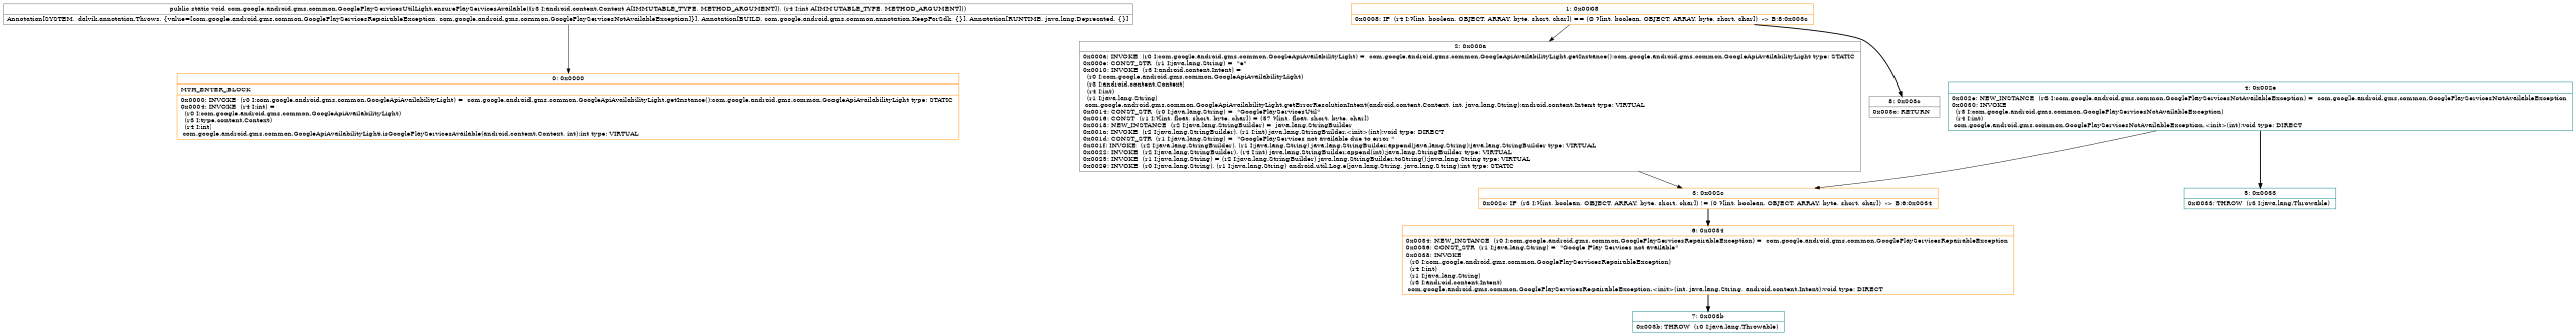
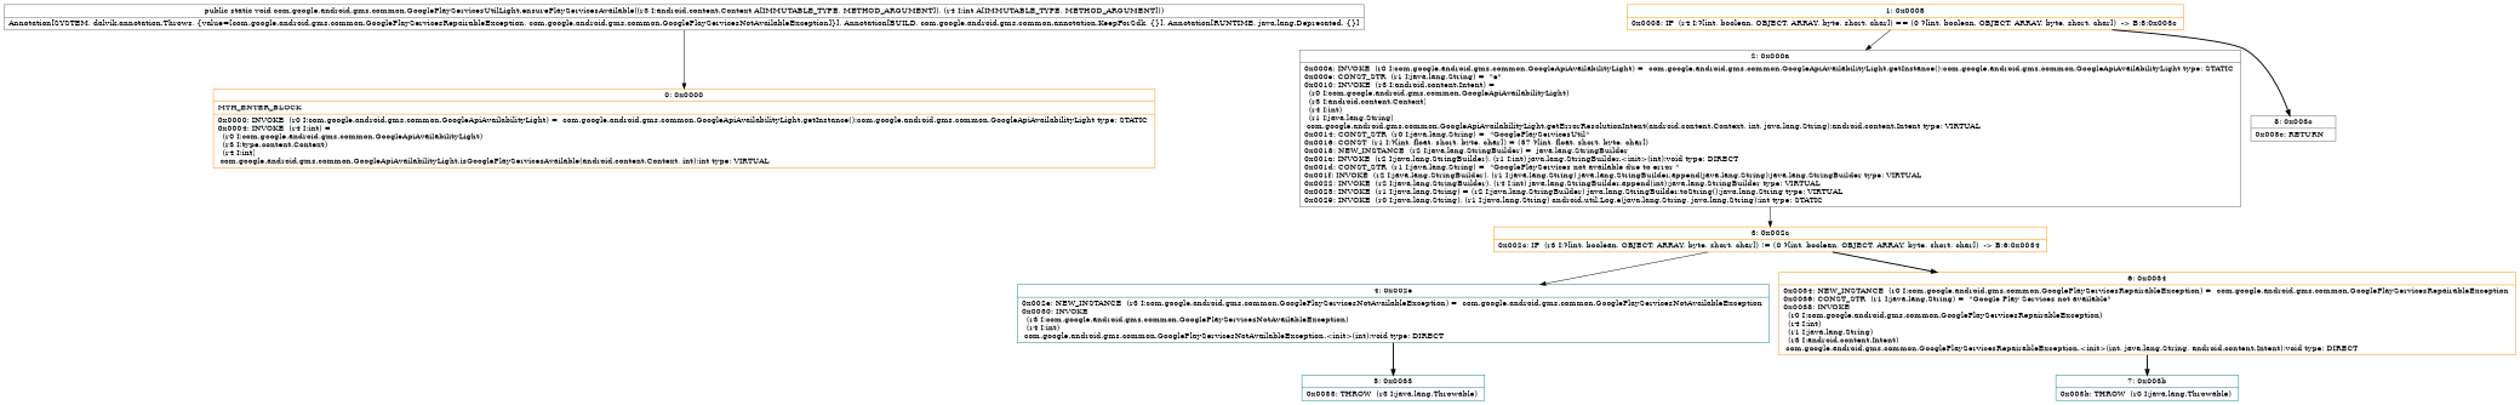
  digraph {
    node [color=darkorange shape=record]
    edge [style=solid]
    n1 [label="{0\:\ 0x0000|MTH_ENTER_BLOCK\l|0x0000: INVOKE  (r0 I:com.google.android.gms.common.GoogleApiAvailabilityLight) =  com.google.android.gms.common.GoogleApiAvailabilityLight.getInstance():com.google.android.gms.common.GoogleApiAvailabilityLight type: STATIC \l0x0004: INVOKE  (r4 I:int) = \l  (r0 I:com.google.android.gms.common.GoogleApiAvailabilityLight)\l  (r3 I:type.content.Context)\l  (r4 I:int)\l com.google.android.gms.common.GoogleApiAvailabilityLight.isGooglePlayServicesAvailable(android.content.Context, int):int type: VIRTUAL \l}"]
    n2 [label="{1\:\ 0x0008|0x0008: IF  (r4 I:?[int, boolean, OBJECT, ARRAY, byte, short, char]) == (0 ?[int, boolean, OBJECT, ARRAY, byte, short, char])  \-\> B:8:0x003c \l}"]
    n3 [color=gray40 label="{2\:\ 0x000a|0x000a: INVOKE  (r0 I:com.google.android.gms.common.GoogleApiAvailabilityLight) =  com.google.android.gms.common.GoogleApiAvailabilityLight.getInstance():com.google.android.gms.common.GoogleApiAvailabilityLight type: STATIC \l0x000e: CONST_STR  (r1 I:java.lang.String) =  \"e\" \l0x0010: INVOKE  (r3 I:android.content.Intent) = \l  (r0 I:com.google.android.gms.common.GoogleApiAvailabilityLight)\l  (r3 I:android.content.Context)\l  (r4 I:int)\l  (r1 I:java.lang.String)\l com.google.android.gms.common.GoogleApiAvailabilityLight.getErrorResolutionIntent(android.content.Context, int, java.lang.String):android.content.Intent type: VIRTUAL \l0x0014: CONST_STR  (r0 I:java.lang.String) =  \"GooglePlayServicesUtil\" \l0x0016: CONST  (r1 I:?[int, float, short, byte, char]) = (57 ?[int, float, short, byte, char]) \l0x0018: NEW_INSTANCE  (r2 I:java.lang.StringBuilder) =  java.lang.StringBuilder \l0x001a: INVOKE  (r2 I:java.lang.StringBuilder), (r1 I:int) java.lang.StringBuilder.\<init\>(int):void type: DIRECT \l0x001d: CONST_STR  (r1 I:java.lang.String) =  \"GooglePlayServices not available due to error \" \l0x001f: INVOKE  (r2 I:java.lang.StringBuilder), (r1 I:java.lang.String) java.lang.StringBuilder.append(java.lang.String):java.lang.StringBuilder type: VIRTUAL \l0x0022: INVOKE  (r2 I:java.lang.StringBuilder), (r4 I:int) java.lang.StringBuilder.append(int):java.lang.StringBuilder type: VIRTUAL \l0x0025: INVOKE  (r1 I:java.lang.String) = (r2 I:java.lang.StringBuilder) java.lang.StringBuilder.toString():java.lang.String type: VIRTUAL \l0x0029: INVOKE  (r0 I:java.lang.String), (r1 I:java.lang.String) android.util.Log.e(java.lang.String, java.lang.String):int type: STATIC \l}"]
    n4 [color=gray40 label="{8\:\ 0x003c|0x003c: RETURN   \l}"]
    n5 [label="{3\:\ 0x002c|0x002c: IF  (r3 I:?[int, boolean, OBJECT, ARRAY, byte, short, char]) != (0 ?[int, boolean, OBJECT, ARRAY, byte, short, char])  \-\> B:6:0x0034 \l}"]
    n6 [color=teal label="{4\:\ 0x002e|0x002e: NEW_INSTANCE  (r3 I:com.google.android.gms.common.GooglePlayServicesNotAvailableException) =  com.google.android.gms.common.GooglePlayServicesNotAvailableException \l0x0030: INVOKE  \l  (r3 I:com.google.android.gms.common.GooglePlayServicesNotAvailableException)\l  (r4 I:int)\l com.google.android.gms.common.GooglePlayServicesNotAvailableException.\<init\>(int):void type: DIRECT \l}"]
    n7 [label="{6\:\ 0x0034|0x0034: NEW_INSTANCE  (r0 I:com.google.android.gms.common.GooglePlayServicesRepairableException) =  com.google.android.gms.common.GooglePlayServicesRepairableException \l0x0036: CONST_STR  (r1 I:java.lang.String) =  \"Google Play Services not available\" \l0x0038: INVOKE  \l  (r0 I:com.google.android.gms.common.GooglePlayServicesRepairableException)\l  (r4 I:int)\l  (r1 I:java.lang.String)\l  (r3 I:android.content.Intent)\l com.google.android.gms.common.GooglePlayServicesRepairableException.\<init\>(int, java.lang.String, android.content.Intent):void type: DIRECT \l}"]
    n8 [color=teal label="{5\:\ 0x0033|0x0033: THROW  (r3 I:java.lang.Throwable) \l}"]
    n9 [color=teal label="{7\:\ 0x003b|0x003b: THROW  (r0 I:java.lang.Throwable) \l}"]
    n10 [color=gray40 label="{public static void com.google.android.gms.common.GooglePlayServicesUtilLight.ensurePlayServicesAvailable((r3 I:android.content.Context A[IMMUTABLE_TYPE, METHOD_ARGUMENT]), (r4 I:int A[IMMUTABLE_TYPE, METHOD_ARGUMENT]))  | Annotation[SYSTEM, dalvik.annotation.Throws, \{value=[com.google.android.gms.common.GooglePlayServicesRepairableException, com.google.android.gms.common.GooglePlayServicesNotAvailableException]\}], Annotation[BUILD, com.google.android.gms.common.annotation.KeepForSdk, \{\}], Annotation[RUNTIME, java.lang.Deprecated, \{\}]\l}"]
    n2 -> n3
    n2 -> n4 [style=bold]
    n3 -> n5
-   n6 -> n5
+   n5 -> n6
    n5 -> n7 [style=bold]
    n6 -> n8 [style=bold]
    n7 -> n9 [style=bold]
    n10 -> n1
  }
